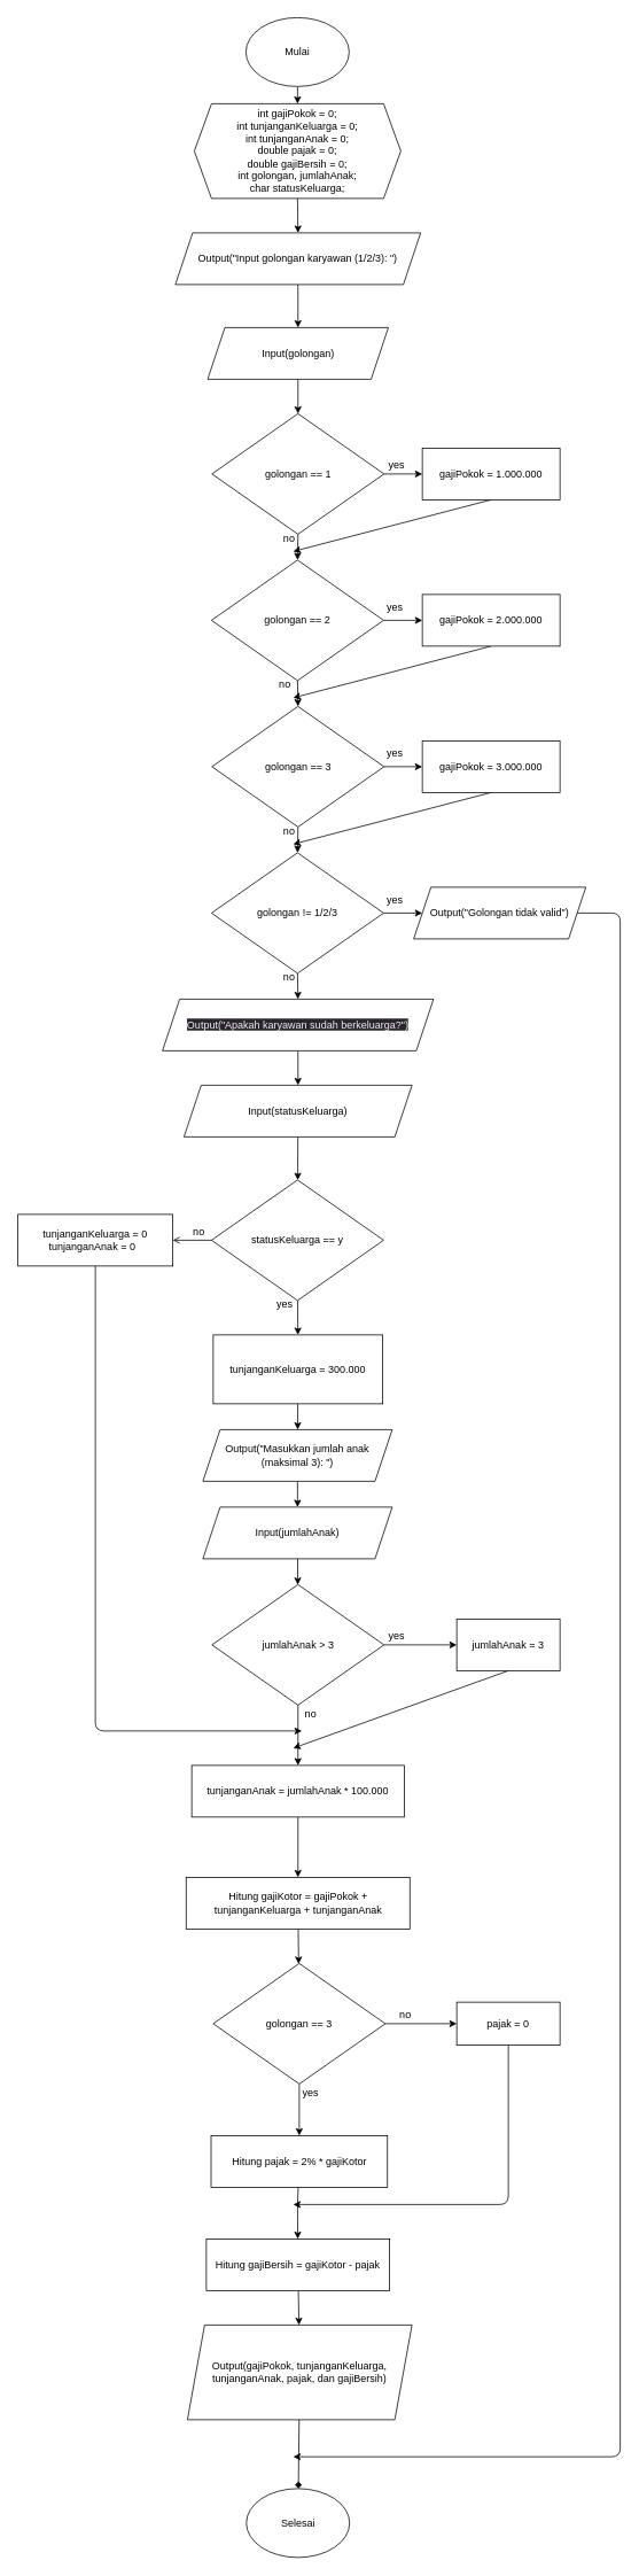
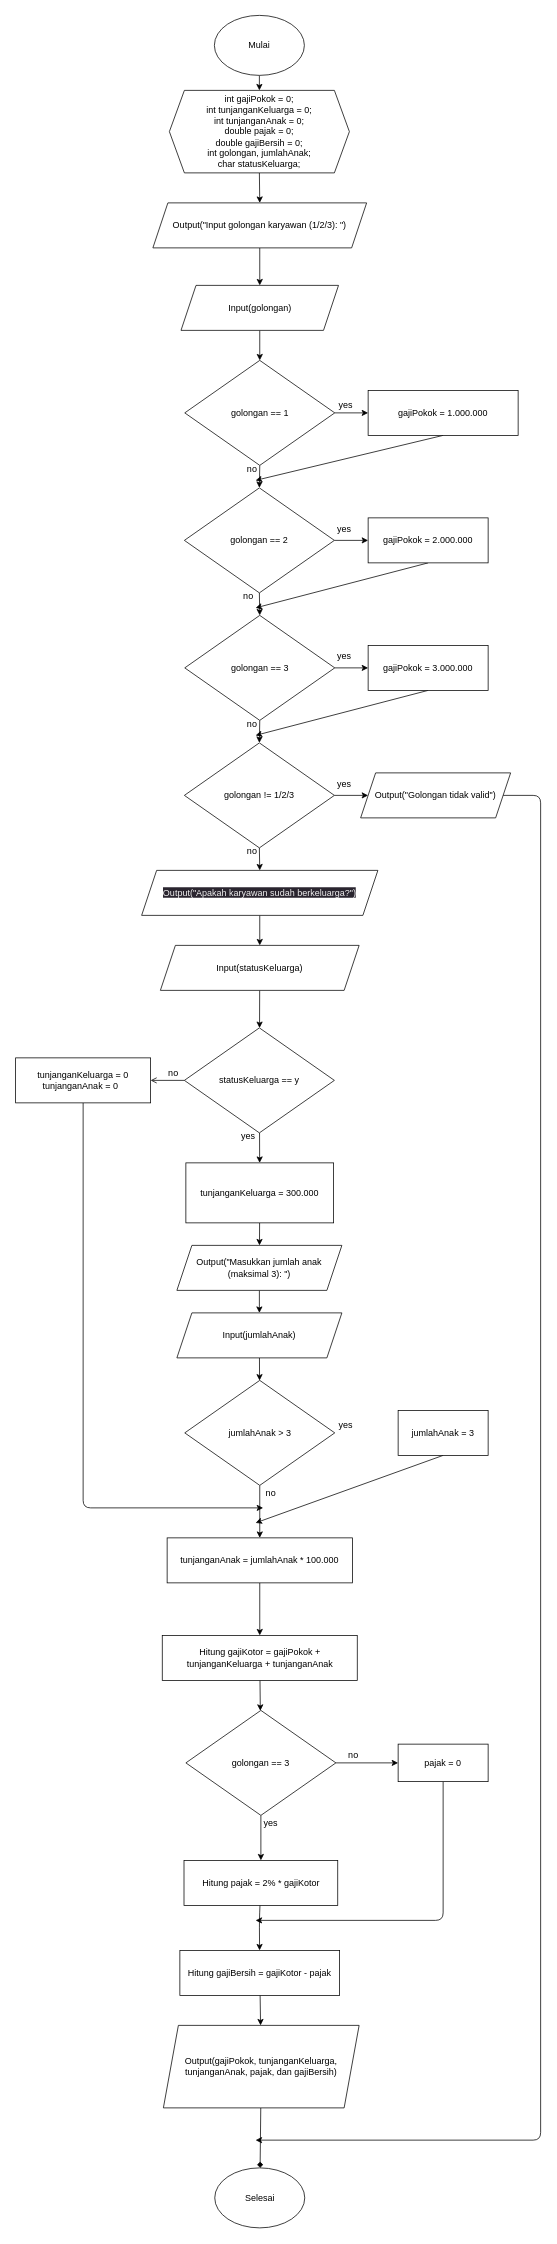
  <mxCell id="0" />
  <mxCell id="1" parent="0" />
  <mxCell id="2" style="edgeStyle=none;html=1;exitX=0.5;exitY=1;exitDx=0;exitDy=0;entryX=0.5;entryY=0;entryDx=0;entryDy=0;" edge="1" parent="1" source="3" target="6"><mxGeometry relative="1" as="geometry" /></mxCell>
  <mxCell id="3" value="Mulai" style="ellipse;whiteSpace=wrap;html=1;" vertex="1" parent="1"><mxGeometry x="285" y="20" width="120" height="80" as="geometry" /></mxCell>
  <mxCell id="4" value="Selesai" style="ellipse;whiteSpace=wrap;html=1;" vertex="1" parent="1"><mxGeometry x="285.5" y="2890" width="120" height="80" as="geometry" /></mxCell>
  <mxCell id="5" style="edgeStyle=none;html=1;exitX=0.5;exitY=1;exitDx=0;exitDy=0;entryX=0.5;entryY=0;entryDx=0;entryDy=0;" edge="1" parent="1" source="6" target="8"><mxGeometry relative="1" as="geometry" /></mxCell>
  <mxCell id="6" value="int gajiPokok = 0;&lt;br&gt;int tunjanganKeluarga = 0;&lt;br&gt;int tunjanganAnak = 0;&lt;br&gt;double pajak = 0;&lt;br&gt;double gajiBersih = 0;&lt;br&gt;int golongan, jumlahAnak;&lt;br&gt;char statusKeluarga;" style="shape=hexagon;perimeter=hexagonPerimeter2;whiteSpace=wrap;html=1;fixedSize=1;" vertex="1" parent="1"><mxGeometry x="225" y="120" width="240" height="110" as="geometry" /></mxCell>
  <mxCell id="7" value="" style="edgeStyle=none;html=1;" edge="1" parent="1" source="8" target="10"><mxGeometry relative="1" as="geometry" /></mxCell>
  <mxCell id="8" value="Output(&quot;Input golongan karyawan (1/2/3): &quot;)" style="shape=parallelogram;perimeter=parallelogramPerimeter;whiteSpace=wrap;html=1;fixedSize=1;" vertex="1" parent="1"><mxGeometry x="203" y="270" width="285" height="60" as="geometry" /></mxCell>
  <mxCell id="9" style="edgeStyle=none;html=1;exitX=0.5;exitY=1;exitDx=0;exitDy=0;entryX=0.5;entryY=0;entryDx=0;entryDy=0;" edge="1" parent="1" source="10" target="13"><mxGeometry relative="1" as="geometry" /></mxCell>
  <mxCell id="10" value="Input(golongan)" style="shape=parallelogram;perimeter=parallelogramPerimeter;whiteSpace=wrap;html=1;fixedSize=1;" vertex="1" parent="1"><mxGeometry x="240.5" y="380" width="210" height="60" as="geometry" /></mxCell>
  <mxCell id="11" style="edgeStyle=none;html=1;exitX=1;exitY=0.5;exitDx=0;exitDy=0;entryX=0;entryY=0.5;entryDx=0;entryDy=0;" edge="1" parent="1" source="13" target="15"><mxGeometry relative="1" as="geometry" /></mxCell>
  <mxCell id="12" style="edgeStyle=none;html=1;exitX=0.5;exitY=1;exitDx=0;exitDy=0;entryX=0.5;entryY=0;entryDx=0;entryDy=0;" edge="1" parent="1" source="13" target="18"><mxGeometry relative="1" as="geometry" /></mxCell>
  <mxCell id="13" value="golongan == 1" style="rhombus;whiteSpace=wrap;html=1;" vertex="1" parent="1"><mxGeometry x="245.5" y="480" width="200" height="140" as="geometry" /></mxCell>
  <mxCell id="14" style="edgeStyle=none;html=1;exitX=0.5;exitY=1;exitDx=0;exitDy=0;" edge="1" parent="1" source="15"><mxGeometry relative="1" as="geometry"><mxPoint x="340" y="640" as="targetPoint" /></mxGeometry></mxCell>
- <mxCell id="15" value="gajiPokok = 1.000.000" style="rounded=0;whiteSpace=wrap;html=1;" vertex="1" parent="1"><mxGeometry x="490" y="520" width="160" height="60" as="geometry" /></mxCell>
+ <mxCell id="15" value="gajiPokok = 1.000.000" style="rounded=0;whiteSpace=wrap;html=1;" vertex="1" parent="1"><mxGeometry x="490" y="520" width="200" height="60" as="geometry" /></mxCell>
  <mxCell id="16" style="edgeStyle=none;html=1;exitX=1;exitY=0.5;exitDx=0;exitDy=0;entryX=0;entryY=0.5;entryDx=0;entryDy=0;" edge="1" parent="1" source="18" target="26"><mxGeometry relative="1" as="geometry" /></mxCell>
  <mxCell id="17" style="edgeStyle=none;html=1;exitX=0.5;exitY=1;exitDx=0;exitDy=0;entryX=0.5;entryY=0;entryDx=0;entryDy=0;" edge="1" parent="1" source="18" target="21"><mxGeometry relative="1" as="geometry" /></mxCell>
  <mxCell id="18" value="golongan == 2" style="rhombus;whiteSpace=wrap;html=1;" vertex="1" parent="1"><mxGeometry x="245" y="650" width="200" height="140" as="geometry" /></mxCell>
  <mxCell id="19" style="edgeStyle=none;html=1;exitX=0.5;exitY=1;exitDx=0;exitDy=0;entryX=0.5;entryY=0;entryDx=0;entryDy=0;" edge="1" parent="1" source="21" target="24"><mxGeometry relative="1" as="geometry" /></mxCell>
  <mxCell id="20" value="" style="edgeStyle=none;html=1;" edge="1" parent="1" source="21" target="28"><mxGeometry relative="1" as="geometry" /></mxCell>
  <mxCell id="21" value="golongan == 3" style="rhombus;whiteSpace=wrap;html=1;" vertex="1" parent="1"><mxGeometry x="245.5" y="820" width="200" height="140" as="geometry" /></mxCell>
  <mxCell id="22" style="edgeStyle=none;html=1;exitX=0.5;exitY=1;exitDx=0;exitDy=0;entryX=0.5;entryY=0;entryDx=0;entryDy=0;" edge="1" parent="1" source="24" target="43"><mxGeometry relative="1" as="geometry" /></mxCell>
  <mxCell id="23" value="" style="edgeStyle=none;html=1;" edge="1" parent="1" source="24" target="30"><mxGeometry relative="1" as="geometry" /></mxCell>
  <mxCell id="24" value="golongan != 1/2/3" style="rhombus;whiteSpace=wrap;html=1;" vertex="1" parent="1"><mxGeometry x="245" y="990" width="200" height="140" as="geometry" /></mxCell>
  <mxCell id="25" style="edgeStyle=none;html=1;exitX=0.5;exitY=1;exitDx=0;exitDy=0;" edge="1" parent="1" source="26"><mxGeometry relative="1" as="geometry"><mxPoint x="340" y="810" as="targetPoint" /></mxGeometry></mxCell>
  <mxCell id="26" value="gajiPokok = 2.000.000" style="rounded=0;whiteSpace=wrap;html=1;" vertex="1" parent="1"><mxGeometry x="490" y="690" width="160" height="60" as="geometry" /></mxCell>
  <mxCell id="27" style="edgeStyle=none;html=1;exitX=0.5;exitY=1;exitDx=0;exitDy=0;" edge="1" parent="1" source="28"><mxGeometry relative="1" as="geometry"><mxPoint x="340" y="980" as="targetPoint" /></mxGeometry></mxCell>
  <mxCell id="28" value="gajiPokok = 3.000.000" style="rounded=0;whiteSpace=wrap;html=1;" vertex="1" parent="1"><mxGeometry x="490" y="860" width="160" height="60" as="geometry" /></mxCell>
  <mxCell id="29" style="edgeStyle=none;html=1;exitX=1;exitY=0.5;exitDx=0;exitDy=0;" edge="1" parent="1" source="30"><mxGeometry relative="1" as="geometry"><mxPoint x="340" y="2853" as="targetPoint" /><Array as="points"><mxPoint x="720" y="1060" /><mxPoint x="720" y="2853" /></Array></mxGeometry></mxCell>
  <mxCell id="30" value="Output(&quot;Golongan tidak valid&quot;)" style="shape=parallelogram;perimeter=parallelogramPerimeter;whiteSpace=wrap;html=1;fixedSize=1;" vertex="1" parent="1"><mxGeometry x="480" y="1030" width="200" height="60" as="geometry" /></mxCell>
  <mxCell id="31" value="" style="edgeStyle=none;html=1;endArrow=open;" edge="1" parent="1" source="33" target="35"><mxGeometry relative="1" as="geometry" /></mxCell>
  <mxCell id="32" value="" style="edgeStyle=none;html=1;" edge="1" parent="1" source="33" target="37"><mxGeometry relative="1" as="geometry" /></mxCell>
  <mxCell id="33" value="statusKeluarga == y" style="rhombus;whiteSpace=wrap;html=1;" vertex="1" parent="1"><mxGeometry x="245" y="1370" width="200" height="140" as="geometry" /></mxCell>
  <mxCell id="34" style="edgeStyle=none;html=1;exitX=0.5;exitY=1;exitDx=0;exitDy=0;" edge="1" parent="1" source="35"><mxGeometry relative="1" as="geometry"><mxPoint x="350" y="2010" as="targetPoint" /><Array as="points"><mxPoint x="110" y="2010" /></Array></mxGeometry></mxCell>
  <mxCell id="35" value="tunjanganKeluarga = 0&lt;br&gt;tunjanganAnak = 0&amp;nbsp;&amp;nbsp;" style="rounded=0;whiteSpace=wrap;html=1;" vertex="1" parent="1"><mxGeometry x="20" y="1410" width="180" height="60" as="geometry" /></mxCell>
  <mxCell id="36" value="" style="edgeStyle=none;html=1;" edge="1" parent="1" source="37" target="41"><mxGeometry relative="1" as="geometry" /></mxCell>
  <mxCell id="37" value="tunjanganKeluarga = 300.000" style="rounded=0;whiteSpace=wrap;html=1;" vertex="1" parent="1"><mxGeometry x="247" y="1550" width="197" height="80" as="geometry" /></mxCell>
  <mxCell id="38" value="" style="edgeStyle=none;html=1;" edge="1" parent="1" source="39" target="33"><mxGeometry relative="1" as="geometry" /></mxCell>
  <mxCell id="39" value="Input(statusKeluarga)" style="shape=parallelogram;perimeter=parallelogramPerimeter;whiteSpace=wrap;html=1;fixedSize=1;" vertex="1" parent="1"><mxGeometry x="213" y="1260" width="265" height="60" as="geometry" /></mxCell>
  <mxCell id="40" value="" style="edgeStyle=none;html=1;" edge="1" parent="1" source="41" target="55"><mxGeometry relative="1" as="geometry" /></mxCell>
  <mxCell id="41" value="Output(&quot;Masukkan jumlah anak (maksimal 3): &quot;)" style="shape=parallelogram;perimeter=parallelogramPerimeter;whiteSpace=wrap;html=1;fixedSize=1;" vertex="1" parent="1"><mxGeometry x="235" y="1660" width="220" height="60" as="geometry" /></mxCell>
  <mxCell id="42" value="" style="edgeStyle=none;html=1;" edge="1" parent="1" source="43" target="39"><mxGeometry relative="1" as="geometry" /></mxCell>
  <mxCell id="43" value="&lt;span style=&quot;color: rgb(240, 240, 240); font-family: Helvetica; font-size: 12px; font-style: normal; font-variant-ligatures: normal; font-variant-caps: normal; font-weight: 400; letter-spacing: normal; orphans: 2; text-align: center; text-indent: 0px; text-transform: none; widows: 2; word-spacing: 0px; -webkit-text-stroke-width: 0px; background-color: rgb(42, 37, 47); text-decoration-thickness: initial; text-decoration-style: initial; text-decoration-color: initial; float: none; display: inline !important;&quot;&gt;Output(&quot;Apakah karyawan sudah berkeluarga?&quot;)&lt;/span&gt;" style="shape=parallelogram;perimeter=parallelogramPerimeter;whiteSpace=wrap;html=1;fixedSize=1;" vertex="1" parent="1"><mxGeometry x="188" y="1160" width="315" height="60" as="geometry" /></mxCell>
  <mxCell id="44" value="yes" style="text;html=1;align=center;verticalAlign=middle;resizable=0;points=[];autosize=1;strokeColor=none;fillColor=none;" vertex="1" parent="1"><mxGeometry x="440" y="525" width="40" height="30" as="geometry" /></mxCell>
  <mxCell id="45" value="no" style="text;html=1;align=center;verticalAlign=middle;resizable=0;points=[];autosize=1;strokeColor=none;fillColor=none;" vertex="1" parent="1"><mxGeometry x="315" y="610" width="40" height="30" as="geometry" /></mxCell>
  <mxCell id="46" value="no" style="text;html=1;align=center;verticalAlign=middle;resizable=0;points=[];autosize=1;strokeColor=none;fillColor=none;" vertex="1" parent="1"><mxGeometry x="310" y="780" width="40" height="30" as="geometry" /></mxCell>
  <mxCell id="47" value="yes" style="text;html=1;align=center;verticalAlign=middle;resizable=0;points=[];autosize=1;strokeColor=none;fillColor=none;" vertex="1" parent="1"><mxGeometry x="438" y="690" width="40" height="30" as="geometry" /></mxCell>
  <mxCell id="48" value="yes" style="text;html=1;align=center;verticalAlign=middle;resizable=0;points=[];autosize=1;strokeColor=none;fillColor=none;" vertex="1" parent="1"><mxGeometry x="438" y="860" width="40" height="30" as="geometry" /></mxCell>
  <mxCell id="49" value="no" style="text;html=1;align=center;verticalAlign=middle;resizable=0;points=[];autosize=1;strokeColor=none;fillColor=none;" vertex="1" parent="1"><mxGeometry x="315" y="950" width="40" height="30" as="geometry" /></mxCell>
  <mxCell id="50" value="yes" style="text;html=1;align=center;verticalAlign=middle;resizable=0;points=[];autosize=1;strokeColor=none;fillColor=none;" vertex="1" parent="1"><mxGeometry x="438" y="1030" width="40" height="30" as="geometry" /></mxCell>
  <mxCell id="51" value="no" style="text;html=1;align=center;verticalAlign=middle;resizable=0;points=[];autosize=1;strokeColor=none;fillColor=none;" vertex="1" parent="1"><mxGeometry x="315" y="1120" width="40" height="30" as="geometry" /></mxCell>
  <mxCell id="52" value="no" style="text;html=1;align=center;verticalAlign=middle;resizable=0;points=[];autosize=1;strokeColor=none;fillColor=none;" vertex="1" parent="1"><mxGeometry x="210" y="1415" width="40" height="30" as="geometry" /></mxCell>
  <mxCell id="53" value="yes" style="text;html=1;align=center;verticalAlign=middle;resizable=0;points=[];autosize=1;strokeColor=none;fillColor=none;" vertex="1" parent="1"><mxGeometry x="310" y="1500" width="40" height="30" as="geometry" /></mxCell>
  <mxCell id="54" value="" style="edgeStyle=none;html=1;" edge="1" parent="1" source="55" target="58"><mxGeometry relative="1" as="geometry" /></mxCell>
  <mxCell id="55" value="Input(jumlahAnak)" style="shape=parallelogram;perimeter=parallelogramPerimeter;whiteSpace=wrap;html=1;fixedSize=1;" vertex="1" parent="1"><mxGeometry x="235" y="1750" width="220" height="60" as="geometry" /></mxCell>
- <mxCell id="56" value="" style="edgeStyle=none;html=1;" edge="1" parent="1" source="58" target="60"><mxGeometry relative="1" as="geometry" /></mxCell>
  <mxCell id="57" value="" style="edgeStyle=none;html=1;" edge="1" parent="1" source="58" target="62"><mxGeometry relative="1" as="geometry" /></mxCell>
  <mxCell id="58" value="jumlahAnak &amp;gt; 3" style="rhombus;whiteSpace=wrap;html=1;" vertex="1" parent="1"><mxGeometry x="245.5" y="1840" width="200" height="140" as="geometry" /></mxCell>
  <mxCell id="59" style="edgeStyle=none;html=1;exitX=0.5;exitY=1;exitDx=0;exitDy=0;" edge="1" parent="1" source="60"><mxGeometry relative="1" as="geometry"><mxPoint x="340" y="2030" as="targetPoint" /></mxGeometry></mxCell>
  <mxCell id="60" value="jumlahAnak = 3" style="rounded=0;whiteSpace=wrap;html=1;" vertex="1" parent="1"><mxGeometry x="530" y="1880" width="120" height="60" as="geometry" /></mxCell>
  <mxCell id="61" value="" style="edgeStyle=none;html=1;" edge="1" parent="1" source="62" target="66"><mxGeometry relative="1" as="geometry" /></mxCell>
  <mxCell id="62" value="tunjanganAnak = jumlahAnak * 100.000" style="rounded=0;whiteSpace=wrap;html=1;" vertex="1" parent="1"><mxGeometry x="222" y="2050" width="247" height="60" as="geometry" /></mxCell>
  <mxCell id="63" value="yes" style="text;html=1;align=center;verticalAlign=middle;resizable=0;points=[];autosize=1;strokeColor=none;fillColor=none;" vertex="1" parent="1"><mxGeometry x="440" y="1885" width="40" height="30" as="geometry" /></mxCell>
  <mxCell id="64" value="no" style="text;html=1;align=center;verticalAlign=middle;resizable=0;points=[];autosize=1;strokeColor=none;fillColor=none;" vertex="1" parent="1"><mxGeometry x="340" y="1975" width="40" height="30" as="geometry" /></mxCell>
  <mxCell id="65" value="" style="edgeStyle=none;html=1;" edge="1" parent="1" source="66" target="69"><mxGeometry relative="1" as="geometry" /></mxCell>
  <mxCell id="66" value="Hitung gajiKotor = gajiPokok + tunjanganKeluarga + tunjanganAnak" style="rounded=0;whiteSpace=wrap;html=1;" vertex="1" parent="1"><mxGeometry x="215.5" y="2180" width="260" height="60" as="geometry" /></mxCell>
  <mxCell id="67" value="" style="edgeStyle=none;html=1;" edge="1" parent="1" source="69" target="73"><mxGeometry relative="1" as="geometry" /></mxCell>
  <mxCell id="68" value="" style="edgeStyle=none;html=1;" edge="1" parent="1" source="69" target="71"><mxGeometry relative="1" as="geometry" /></mxCell>
  <mxCell id="69" value="golongan == 3" style="rhombus;whiteSpace=wrap;html=1;" vertex="1" parent="1"><mxGeometry x="247" y="2280" width="200" height="140" as="geometry" /></mxCell>
  <mxCell id="70" style="edgeStyle=none;html=1;exitX=0.5;exitY=1;exitDx=0;exitDy=0;" edge="1" parent="1" source="71"><mxGeometry relative="1" as="geometry"><mxPoint x="340" y="2560" as="targetPoint" /><Array as="points"><mxPoint x="590" y="2560" /></Array></mxGeometry></mxCell>
  <mxCell id="71" value="pajak = 0" style="rounded=0;whiteSpace=wrap;html=1;" vertex="1" parent="1"><mxGeometry x="530" y="2325" width="120" height="50" as="geometry" /></mxCell>
  <mxCell id="72" value="" style="edgeStyle=none;html=1;" edge="1" parent="1" source="73" target="77"><mxGeometry relative="1" as="geometry"><Array as="points"><mxPoint x="345" y="2560" /></Array></mxGeometry></mxCell>
  <mxCell id="73" value="Hitung pajak = 2% * gajiKotor" style="rounded=0;whiteSpace=wrap;html=1;" vertex="1" parent="1"><mxGeometry x="244.5" y="2480" width="205" height="60" as="geometry" /></mxCell>
  <mxCell id="74" value="no" style="text;html=1;align=center;verticalAlign=middle;resizable=0;points=[];autosize=1;strokeColor=none;fillColor=none;" vertex="1" parent="1"><mxGeometry x="450" y="2325" width="40" height="30" as="geometry" /></mxCell>
  <mxCell id="75" value="yes" style="text;html=1;align=center;verticalAlign=middle;resizable=0;points=[];autosize=1;strokeColor=none;fillColor=none;" vertex="1" parent="1"><mxGeometry x="340" y="2415" width="40" height="30" as="geometry" /></mxCell>
  <mxCell id="76" value="" style="edgeStyle=none;html=1;" edge="1" parent="1" source="77" target="79"><mxGeometry relative="1" as="geometry" /></mxCell>
  <mxCell id="77" value="Hitung gajiBersih = gajiKotor - pajak" style="rounded=0;whiteSpace=wrap;html=1;" vertex="1" parent="1"><mxGeometry x="239" y="2600" width="213" height="60" as="geometry" /></mxCell>
  <mxCell id="78" value="" style="edgeStyle=none;html=1;endArrow=diamond;" edge="1" parent="1" source="79" target="4"><mxGeometry relative="1" as="geometry" /></mxCell>
  <mxCell id="79" value="Output(gajiPokok, tunjanganKeluarga, tunjanganAnak, pajak, dan gajiBersih)" style="shape=parallelogram;perimeter=parallelogramPerimeter;whiteSpace=wrap;html=1;fixedSize=1;" vertex="1" parent="1"><mxGeometry x="217" y="2700" width="261" height="110" as="geometry" /></mxCell>
